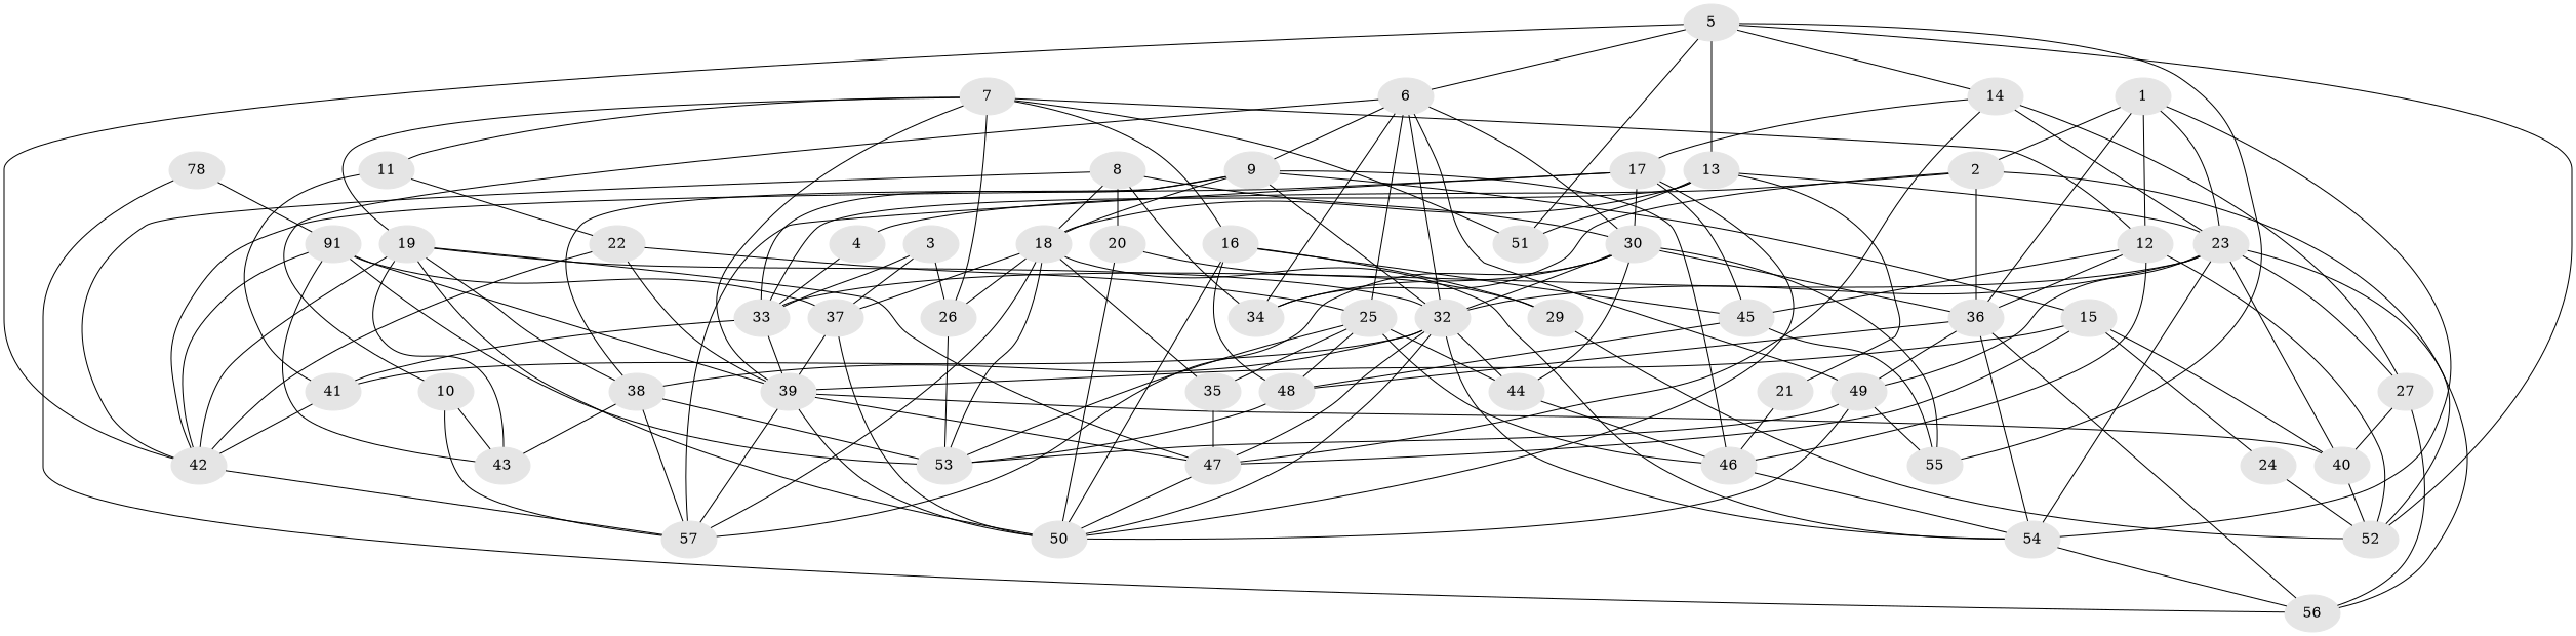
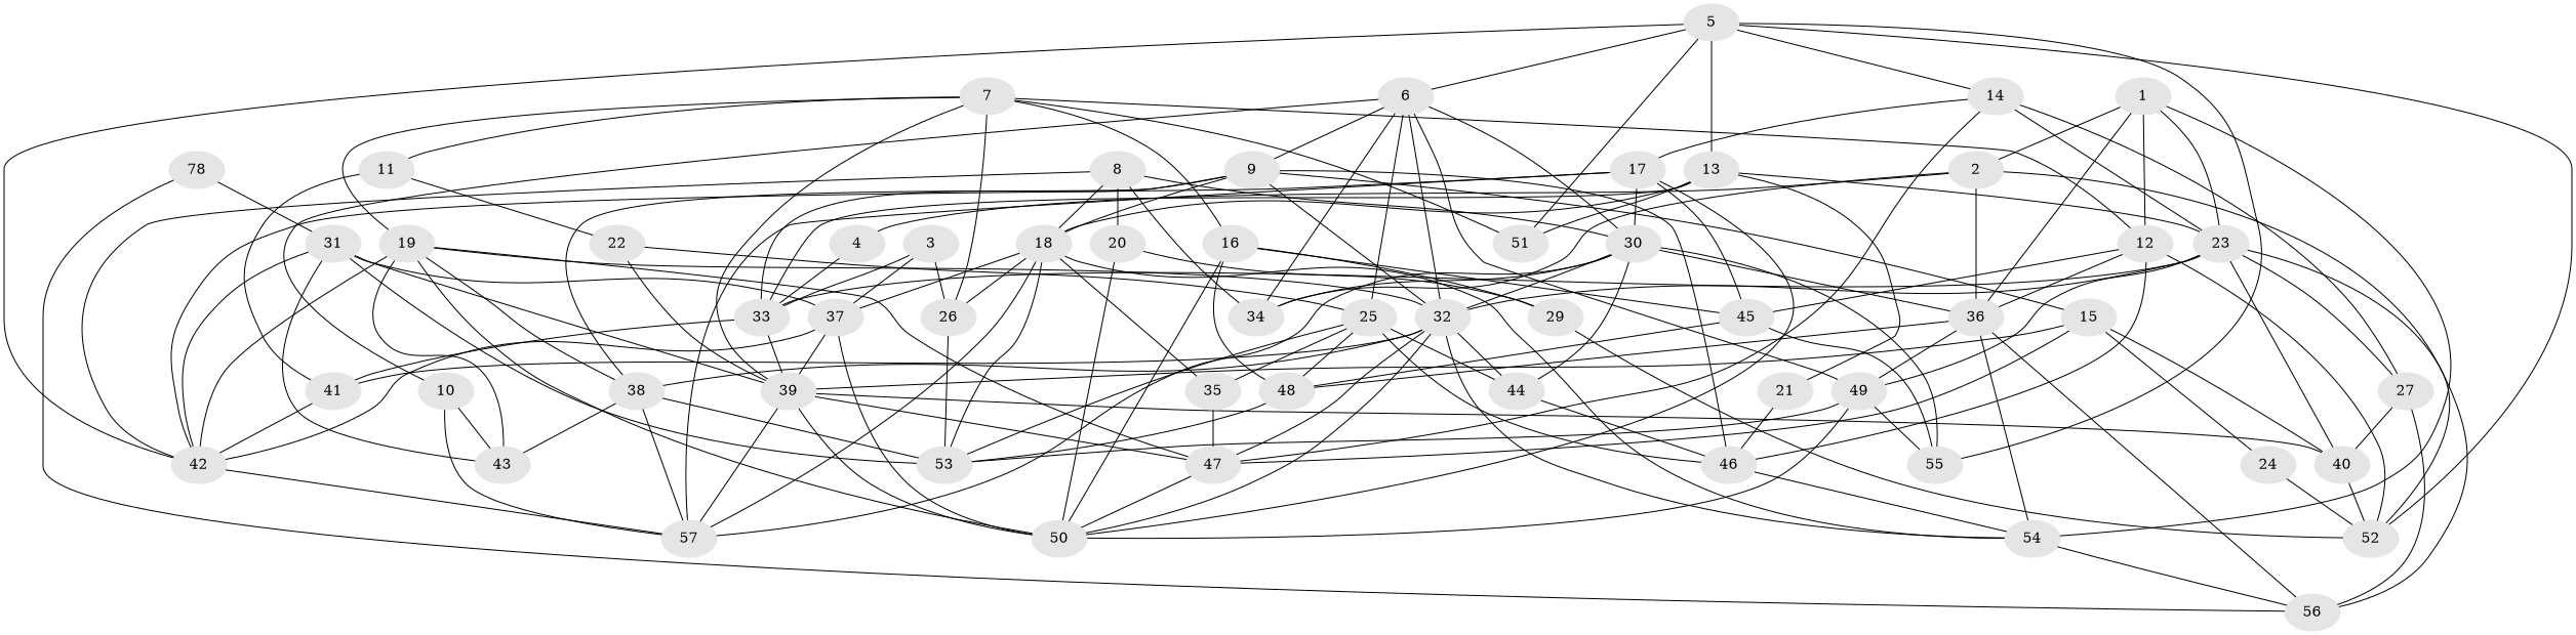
  graph {
    node [color=gray90 style=filled]
    edge [weight=1.0]
    1
    2
    12
    23
    36
    54
    4
    34
    52
    46
    45
    33
    32
    49
    27
    40
    56
    48
    3
    26
    37
    53
    39
    41
    42
    50
    5
    6
    13
    14
    51
    55
    9
    10
    25
    30
    18
    21
    17
    47
    57
    15
    38
    43
    35
    44
    7
    11
    16
    19
    22
    29
    8
    20
    24
    n56 [label=78]
-   31 [label=91]
+   31
    1 -- 2
    1 -- 12
    1 -- 23
    1 -- 36
    1 -- 54
    2 -- 36
    2 -- 4
    2 -- 34
    2 -- 52
    12 -- 36
    12 -- 52
    12 -- 46 [weight=2.0]
    12 -- 45
-   23 -- 54 [weight=2.0]
    23 -- 33
    23 -- 32
    23 -- 49
    23 -- 27
    23 -- 40 [weight=2.0]
    23 -- 56 [weight=2.0]
    36 -- 54
    36 -- 49
    36 -- 56
    36 -- 48
    54 -- 56
    4 -- 33
    46 -- 54 [weight=2.0]
    45 -- 48
    45 -- 55
    33 -- 39
    33 -- 41
    32 -- 54
    32 -- 41
    32 -- 50
    32 -- 47
    32 -- 38
    32 -- 44
    49 -- 53
    49 -- 50
    49 -- 55
    27 -- 40
    27 -- 56
    40 -- 52
    48 -- 53
    3 -- 33
    3 -- 26 [weight=2.0]
    3 -- 37
    26 -- 53
    37 -- 39 [weight=2.0]
-   22 -- 42
+   37 -- 42
    37 -- 50 [weight=2.0]
    39 -- 40
    39 -- 50
    39 -- 47
    39 -- 57
    41 -- 42
    42 -- 57
    5 -- 52
    5 -- 42
    5 -- 6
    5 -- 13
    5 -- 14
    5 -- 51
    5 -- 55
    6 -- 34
    6 -- 32
    6 -- 49
    6 -- 9
    6 -- 10
    6 -- 25
    6 -- 30
    13 -- 23
    13 -- 33
    13 -- 51
    13 -- 18
    13 -- 21
    14 -- 23 [weight=2.0]
    14 -- 27
    14 -- 17
    14 -- 47
    9 -- 46
    9 -- 33
    9 -- 32
    9 -- 18
    9 -- 15
    9 -- 38
    10 -- 57
    10 -- 43
    25 -- 46
    25 -- 48 [weight=2.0]
    25 -- 53
    25 -- 35
    25 -- 44
    30 -- 36
    30 -- 34
    30 -- 32
    30 -- 55
    30 -- 57
    30 -- 44
    18 -- 54
    18 -- 26 [weight=3.0]
    18 -- 37
    18 -- 53
    18 -- 57
    18 -- 35
    21 -- 46
    17 -- 45
    17 -- 42
    17 -- 50
    17 -- 30
    17 -- 57
    47 -- 50
    15 -- 40
    15 -- 39
    15 -- 47
    15 -- 24
    38 -- 53
    38 -- 57
    38 -- 43
    35 -- 47
    44 -- 46
    7 -- 12
    7 -- 26
    7 -- 39
    7 -- 51
    7 -- 11
    7 -- 16
    7 -- 19
    11 -- 41
    11 -- 22
    16 -- 45
    16 -- 48
    16 -- 50
    16 -- 29
    19 -- 32
    19 -- 42
    19 -- 50
    19 -- 47
    19 -- 38
    19 -- 43
    22 -- 39
    22 -- 25
    29 -- 52
    8 -- 34
    8 -- 42
    8 -- 30
    8 -- 18
    8 -- 20
    20 -- 50
    20 -- 29
    24 -- 52
    n56 -- 56
    n56 -- 31
    31 -- 37
    31 -- 53
    31 -- 39
    31 -- 42
    31 -- 43
  }
